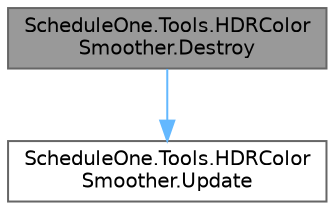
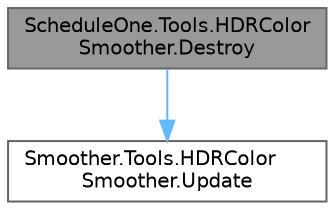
  digraph {
    rankdir=TB
    node [fontname=Helvetica fontsize=10 shape=box style=filled]
    n1 [color=gray40 fillcolor=grey60 fontcolor=black height=0.2 label="ScheduleOne.Tools.HDRColor\lSmoother.Destroy" width=0.4]
-   n2 [color=grey40 fillcolor=white height=0.2 label="ScheduleOne.Tools.HDRColor\lSmoother.Update" width=0.4]
+   n2 [color=grey40 fillcolor=white height=0.2 label="Smoother.Tools.HDRColor\lSmoother.Update" width=0.4]
    n1 -> n2 [color=steelblue1 fontname=Helvetica fontsize=10 labelfontname=Helvetica labelfontsize=10 style=solid]
  }
